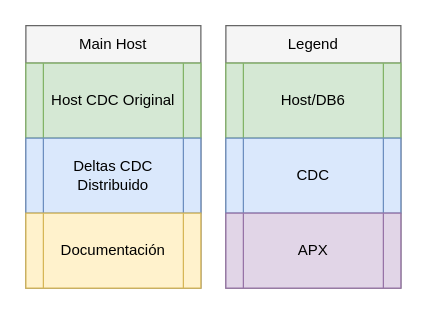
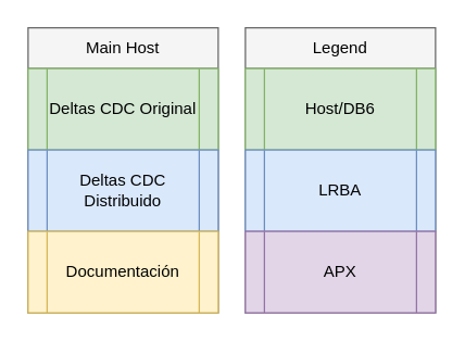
  <mxCell id="0" />
  <mxCell id="1" parent="0" />
  <mxCell id="2" value="Main Host" style="swimlane;fontStyle=0;childLayout=stackLayout;horizontal=1;startSize=30;horizontalStack=0;resizeParent=1;resizeParentMax=0;resizeLast=0;collapsible=1;marginBottom=0;whiteSpace=wrap;html=1;fillColor=#f5f5f5;strokeColor=#666666;fontColor=#000000;" vertex="1" parent="1"><mxGeometry y="20" width="140" height="210" as="geometry" x="20"><mxRectangle width="100" height="30" as="alternateBounds" /></mxGeometry></mxCell>
- <mxCell id="3" value="Host CDC Original" style="shape=process;whiteSpace=wrap;html=1;backgroundOutline=1;rounded=0;glass=0;shadow=0;portConstraintRotation=0;fixDash=0;fillColor=#d5e8d4;strokeColor=#82b366;fontColor=#000000;" vertex="1" parent="2"><mxGeometry y="30" width="140" height="60" as="geometry" /></mxCell>
+ <mxCell id="3" value="Deltas CDC Original" style="shape=process;whiteSpace=wrap;html=1;backgroundOutline=1;rounded=0;glass=0;shadow=0;portConstraintRotation=0;fixDash=0;fillColor=#d5e8d4;strokeColor=#82b366;fontColor=#000000;" vertex="1" parent="2"><mxGeometry y="30" width="140" height="60" as="geometry" /></mxCell>
  <mxCell id="4" value="Deltas CDC Distribuido" style="shape=process;whiteSpace=wrap;html=1;backgroundOutline=1;fillColor=#dae8fc;strokeColor=#6c8ebf;fontColor=#000000;" vertex="1" parent="2"><mxGeometry y="90" width="140" height="60" as="geometry" /></mxCell>
  <mxCell id="5" value="Documentación" style="shape=process;whiteSpace=wrap;html=1;backgroundOutline=1;comic=0;enumerate=0;treeMoving=0;treeFolding=0;resizeHeight=0;fillColor=#fff2cc;strokeColor=#d6b656;fontColor=#000000;" vertex="1" parent="2"><mxGeometry y="150" width="140" height="60" as="geometry" /></mxCell>
  <mxCell id="6" value="Legend" style="swimlane;fontStyle=0;childLayout=stackLayout;horizontal=1;startSize=30;horizontalStack=0;resizeParent=1;resizeParentMax=0;resizeLast=0;collapsible=1;marginBottom=0;whiteSpace=wrap;html=1;fillColor=#f5f5f5;strokeColor=#666666;fontColor=#000000;" vertex="1" parent="1"><mxGeometry x="180" y="20" width="140" height="210" as="geometry"><mxRectangle width="100" height="30" as="alternateBounds" /></mxGeometry></mxCell>
  <mxCell id="7" value="Host/DB6" style="shape=process;whiteSpace=wrap;html=1;backgroundOutline=1;rounded=0;glass=0;shadow=0;portConstraintRotation=0;fixDash=0;fillColor=#d5e8d4;strokeColor=#82b366;fontColor=#000000;" vertex="1" parent="6"><mxGeometry y="30" width="140" height="60" as="geometry" /></mxCell>
- <mxCell id="8" value="CDC" style="shape=process;whiteSpace=wrap;html=1;backgroundOutline=1;fillColor=#dae8fc;strokeColor=#6c8ebf;fontColor=#000000;" vertex="1" parent="6"><mxGeometry y="90" width="140" height="60" as="geometry" /></mxCell>
+ <mxCell id="8" value="LRBA" style="shape=process;whiteSpace=wrap;html=1;backgroundOutline=1;fillColor=#dae8fc;strokeColor=#6c8ebf;fontColor=#000000;" vertex="1" parent="6"><mxGeometry y="90" width="140" height="60" as="geometry" /></mxCell>
  <mxCell id="9" value="APX" style="shape=process;whiteSpace=wrap;html=1;backgroundOutline=1;comic=0;enumerate=0;treeMoving=0;treeFolding=0;resizeHeight=0;fillColor=#e1d5e7;strokeColor=#9673a6;fontColor=#000000;" vertex="1" parent="6"><mxGeometry y="150" width="140" height="60" as="geometry" /></mxCell>
